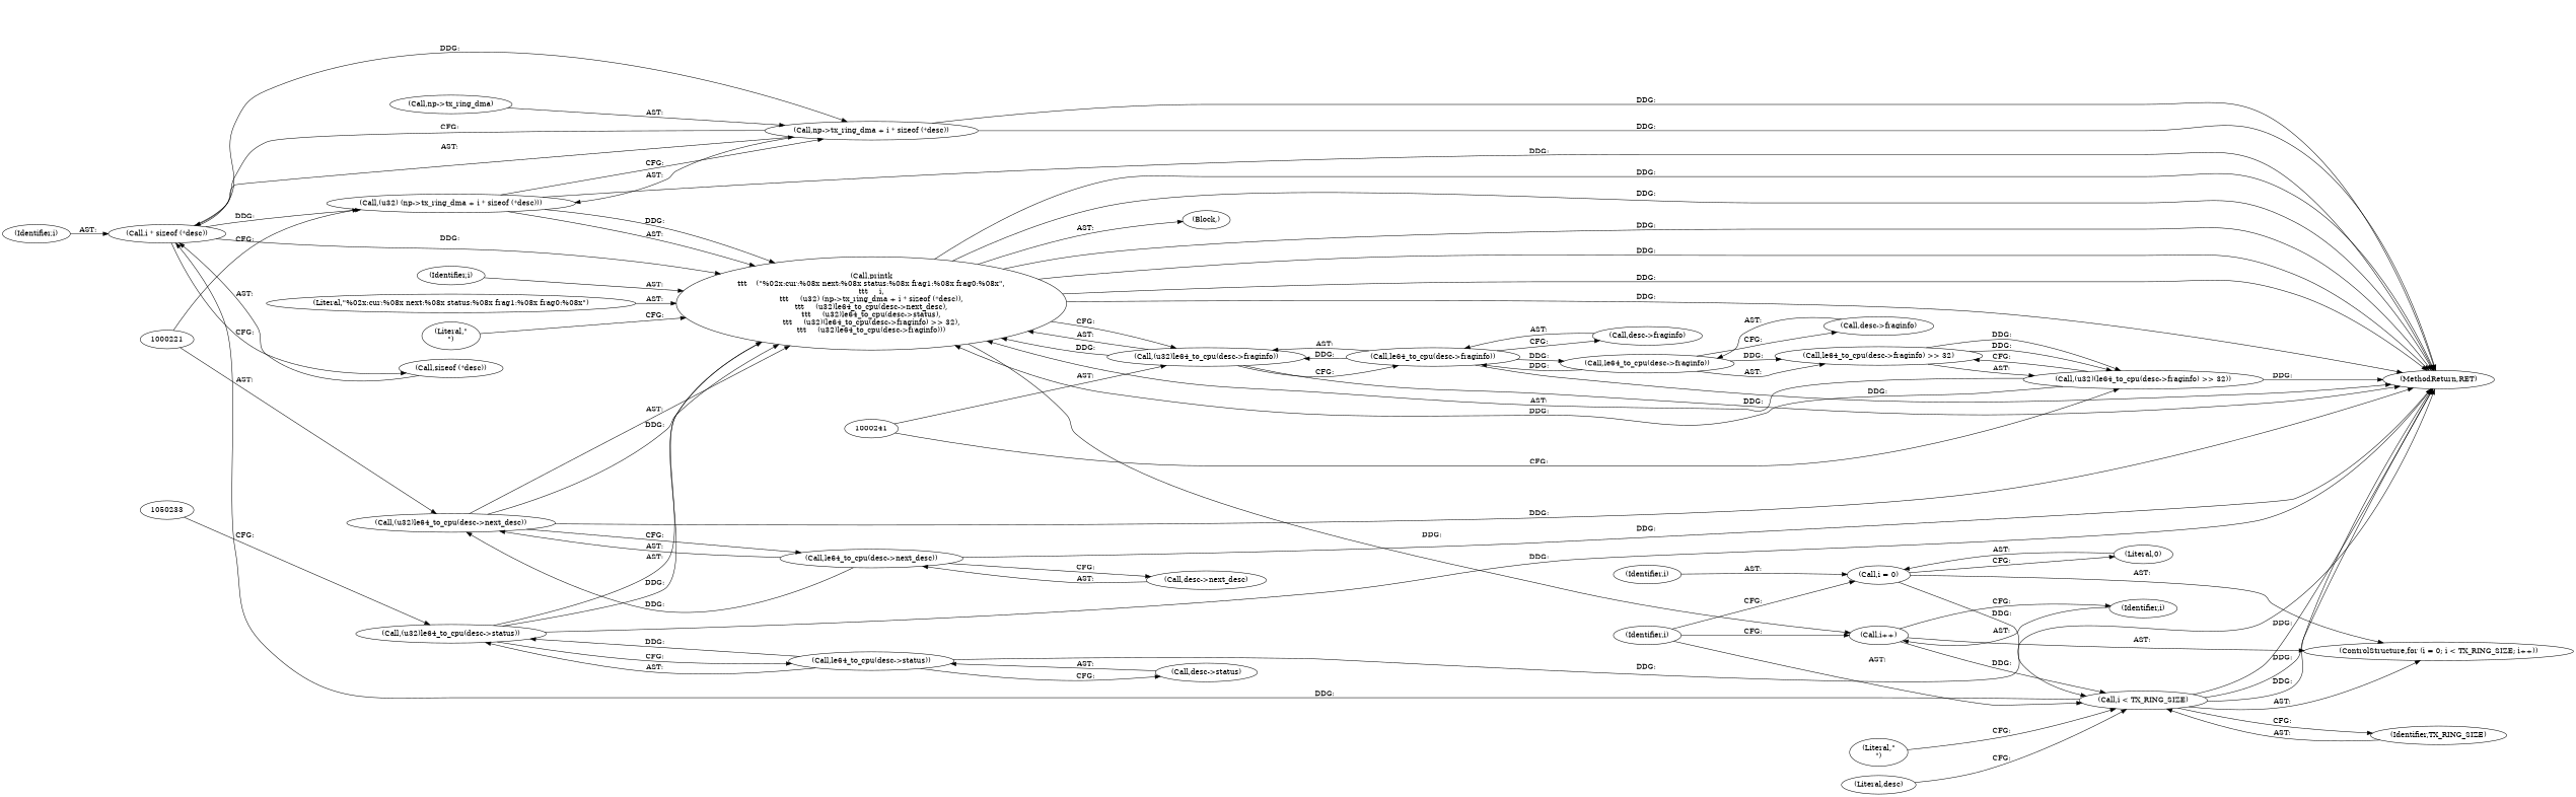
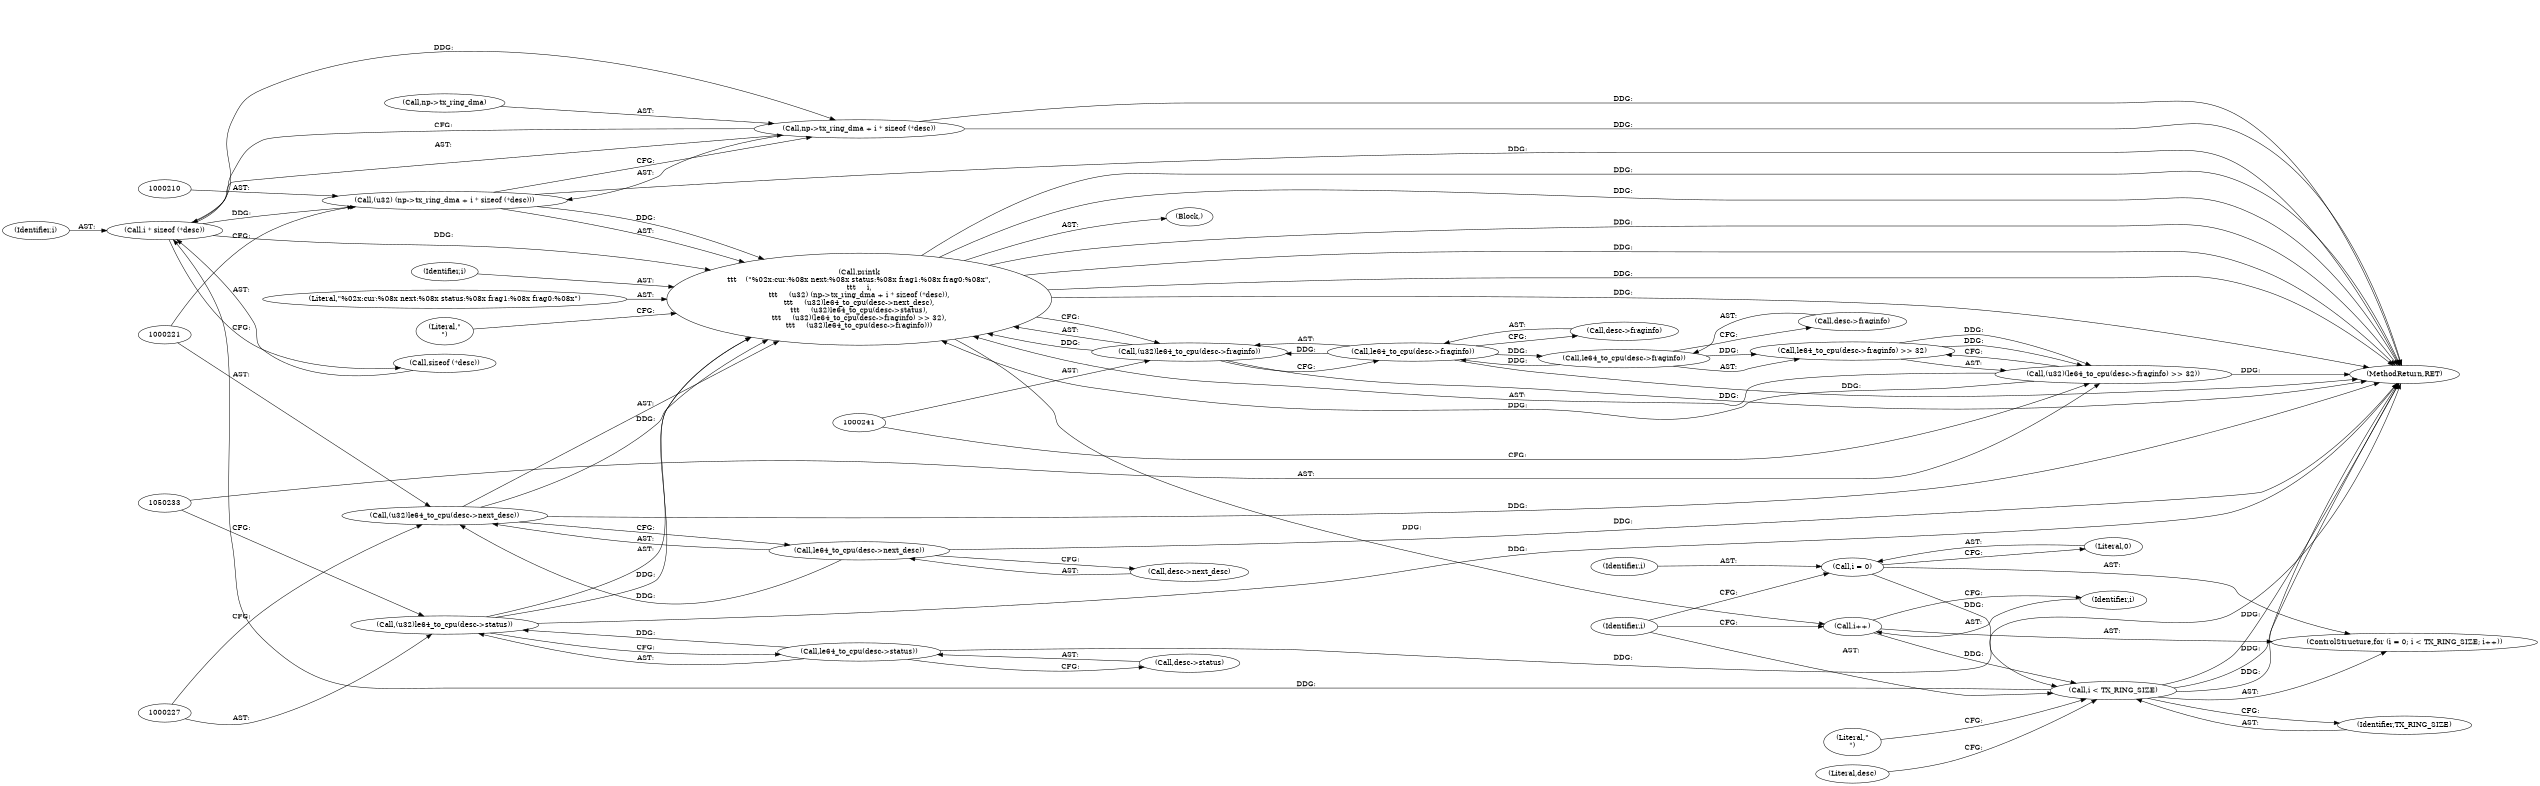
  digraph {
    rankdir=LR
    n1 [label="(Call,i * sizeof (*desc))"]
    n2 [label="(Call,printk\n\t\t\t    (\"%02x:cur:%08x next:%08x status:%08x frag1:%08x frag0:%08x\",\n\t\t\t     i,\n\t\t\t     (u32) (np->tx_ring_dma + i * sizeof (*desc)),\n\t\t\t     (u32)le64_to_cpu(desc->next_desc),\n\t\t\t     (u32)le64_to_cpu(desc->status),\n\t\t\t     (u32)(le64_to_cpu(desc->fraginfo) >> 32),\n\t\t\t     (u32)le64_to_cpu(desc->fraginfo)))"]
    n3 [label="(Call,(u32) (np->tx_ring_dma + i * sizeof (*desc)))"]
    n4 [label="(Call,np->tx_ring_dma + i * sizeof (*desc))"]
    n5 [label="(Call,sizeof (*desc))"]
    n6 [label="(MethodReturn,RET)"]
    n7 [label="(Call,i++)"]
    n8 [label="(Call,(u32)le64_to_cpu(desc->fraginfo))"]
    n9 [label="(Block,)"]
    n10 [label="(Call,i < TX_RING_SIZE)"]
    n11 [label="(Identifier,TX_RING_SIZE)"]
    n12 [label="(ControlStructure,for (i = 0; i < TX_RING_SIZE; i++))"]
    n13 [label="(Call,i = 0)"]
    n14 [label="(Literal,0)"]
    n15 [label="(Identifier,i)"]
    n16 [label="(Call,le64_to_cpu(desc->fraginfo))"]
    n17 [label="(Call,(u32)le64_to_cpu(desc->next_desc))"]
    n18 [label="(Call,le64_to_cpu(desc->next_desc))"]
    n19 [label="(Call,desc->next_desc)"]
    n20 [label="(Call,(u32)le64_to_cpu(desc->status))"]
    n21 [label="(Call,le64_to_cpu(desc->status))"]
    n22 [label="(Call,desc->status)"]
    n23 [label="(Call,(u32)(le64_to_cpu(desc->fraginfo) >> 32))"]
    n24 [label="(Call,le64_to_cpu(desc->fraginfo) >> 32)"]
    n25 [label="(Call,le64_to_cpu(desc->fraginfo))"]
    n26 [label="(Call,desc->fraginfo)"]
    n27 [label="(Call,desc->fraginfo)"]
    n28 [label="(Identifier,i)"]
    n29 [label="(Literal,\"\n\")"]
    n30 [label="(Call,np->tx_ring_dma)"]
    n31 [label="(Identifier,i)"]
    n32 [label="(Literal,desc)"]
    n33 [label="(Identifier,i)"]
    n34 [label="(Literal,\"%02x:cur:%08x next:%08x status:%08x frag1:%08x frag0:%08x\")"]
    n35 [label="(Identifier,i)"]
    n36 [label="(Literal,\"\n\")"]
+   1000210
    1000221
+   1000227
    n40 [label=1050233]
    1000241
    n1 -> n2 [label="DDG: "]
    n1 -> n3 [label="DDG: "]
    n1 -> n4 [label="AST: "]
    n1 -> n4 [label="DDG: "]
    n1 -> n5 [label="CFG: "]
    n2 -> n6 [label="DDG: "]
    n2 -> n6 [label="DDG: "]
    n2 -> n6 [label="DDG: "]
    n2 -> n6 [label="DDG: "]
    n2 -> n6 [label="DDG: "]
    n2 -> n6 [label="DDG: "]
    n2 -> n7 [label="DDG: "]
    n2 -> n8 [label="CFG: "]
    n2 -> n9 [label="AST: "]
    n3 -> n2 [label="AST: "]
    n3 -> n2 [label="DDG: "]
    n3 -> n4 [label="CFG: "]
    n3 -> n6 [label="DDG: "]
    n4 -> n1 [label="CFG: "]
    n4 -> n3 [label="AST: "]
    n4 -> n6 [label="DDG: "]
    n4 -> n6 [label="DDG: "]
    n5 -> n1 [label="AST: "]
    n7 -> n10 [label="DDG: "]
    n7 -> n12 [label="AST: "]
    n7 -> n15 [label="CFG: "]
    n8 -> n2 [label="AST: "]
    n8 -> n2 [label="DDG: "]
    n8 -> n6 [label="DDG: "]
    n8 -> n16 [label="CFG: "]
    n10 -> n1 [label="DDG: "]
    n10 -> n6 [label="DDG: "]
    n10 -> n6 [label="DDG: "]
    n10 -> n6 [label="DDG: "]
    n10 -> n11 [label="CFG: "]
    n10 -> n12 [label="AST: "]
    n11 -> n10 [label="AST: "]
    n13 -> n10 [label="DDG: "]
    n13 -> n12 [label="AST: "]
    n13 -> n14 [label="CFG: "]
    n14 -> n13 [label="AST: "]
    n15 -> n7 [label="AST: "]
    n16 -> n6 [label="DDG: "]
    n16 -> n8 [label="AST: "]
    n16 -> n8 [label="DDG: "]
    n16 -> n25 [label="DDG: "]
    n16 -> n27 [label="CFG: "]
    n17 -> n2 [label="AST: "]
    n17 -> n2 [label="DDG: "]
    n17 -> n6 [label="DDG: "]
    n17 -> n18 [label="CFG: "]
    n18 -> n6 [label="DDG: "]
    n18 -> n17 [label="AST: "]
    n18 -> n17 [label="DDG: "]
    n18 -> n19 [label="CFG: "]
    n19 -> n18 [label="AST: "]
    n20 -> n2 [label="AST: "]
    n20 -> n2 [label="DDG: "]
    n20 -> n6 [label="DDG: "]
    n20 -> n21 [label="CFG: "]
    n21 -> n6 [label="DDG: "]
    n21 -> n20 [label="AST: "]
    n21 -> n20 [label="DDG: "]
    n21 -> n22 [label="CFG: "]
    n22 -> n21 [label="AST: "]
    n23 -> n2 [label="AST: "]
    n23 -> n2 [label="DDG: "]
    n23 -> n6 [label="DDG: "]
    n23 -> n24 [label="CFG: "]
    n24 -> n23 [label="AST: "]
    n24 -> n23 [label="DDG: "]
    n24 -> n23 [label="DDG: "]
    n25 -> n16 [label="DDG: "]
    n25 -> n24 [label="AST: "]
    n25 -> n24 [label="DDG: "]
    n25 -> n26 [label="CFG: "]
    n26 -> n25 [label="AST: "]
    n27 -> n16 [label="AST: "]
    n28 -> n7 [label="CFG: "]
    n28 -> n10 [label="AST: "]
    n28 -> n13 [label="CFG: "]
    n29 -> n10 [label="CFG: "]
    n30 -> n4 [label="AST: "]
    n31 -> n2 [label="AST: "]
    n32 -> n10 [label="CFG: "]
    n33 -> n1 [label="AST: "]
    n34 -> n2 [label="AST: "]
    n35 -> n13 [label="AST: "]
    n36 -> n2 [label="CFG: "]
+   1000210 -> n3 [label="AST: "]
    1000221 -> n3 [label="CFG: "]
    1000221 -> n17 [label="AST: "]
+   1000227 -> n17 [label="CFG: "]
+   1000227 -> n20 [label="AST: "]
    n40 -> n20 [label="CFG: "]
+   n40 -> n23 [label="AST: "]
    1000241 -> n8 [label="AST: "]
    1000241 -> n23 [label="CFG: "]
  }
